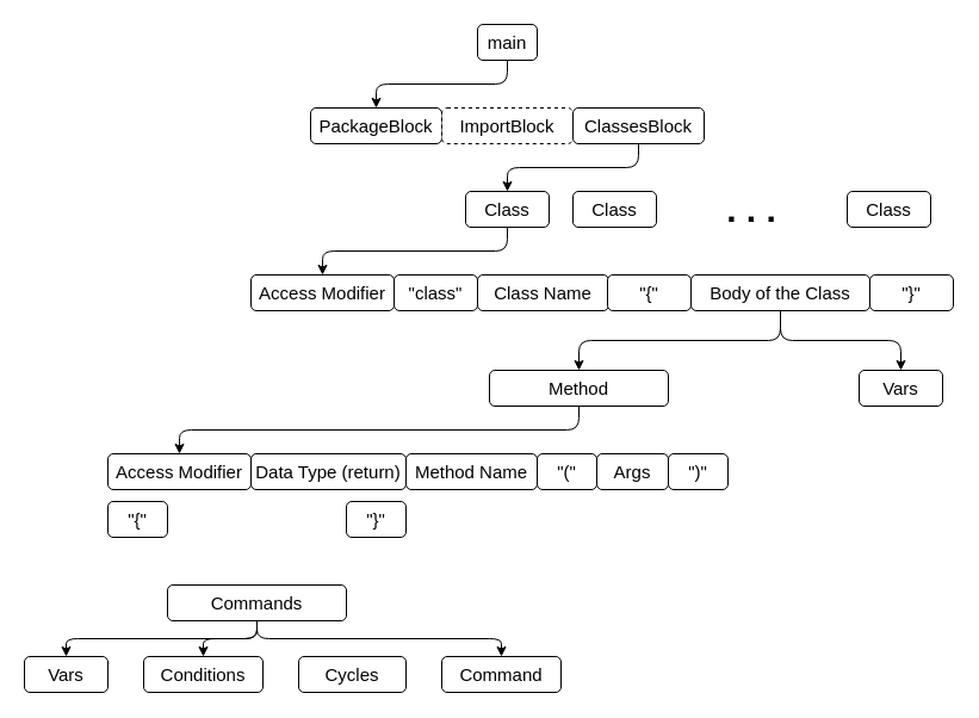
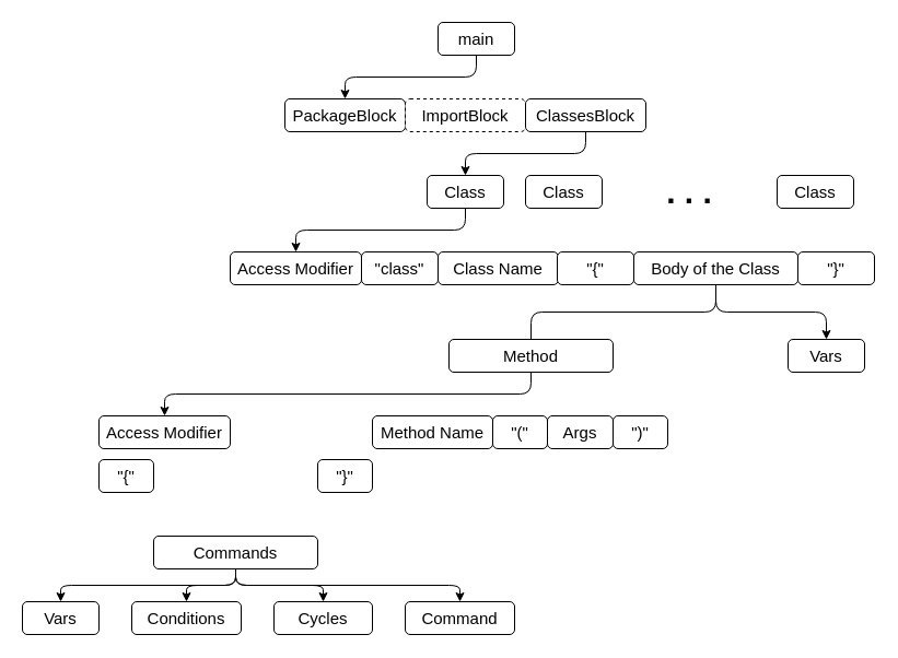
  <mxCell id="0" />
  <mxCell id="1" parent="0" />
- <mxCell id="2" value="main" style="rounded=1;whiteSpace=wrap;html=1;fontSize=15;" vertex="1" parent="1"><mxGeometry x="400" y="20" width="50" height="30" as="geometry" /></mxCell>
+ <mxCell id="2" value="main" style="rounded=1;whiteSpace=wrap;html=1;fontSize=15;" vertex="1" parent="1"><mxGeometry x="400" y="20" width="70" height="30" as="geometry" /></mxCell>
  <mxCell id="3" value="PackageBlock" style="rounded=1;whiteSpace=wrap;html=1;fontSize=15;" vertex="1" parent="1"><mxGeometry x="260" y="90" width="110" height="30" as="geometry" /></mxCell>
  <mxCell id="4" value="ImportBlock" style="rounded=1;whiteSpace=wrap;html=1;fontSize=15;dashed=1;" vertex="1" parent="1"><mxGeometry x="370" y="90" width="110" height="30" as="geometry" /></mxCell>
  <mxCell id="5" value="ClassesBlock" style="rounded=1;whiteSpace=wrap;html=1;fontSize=15;" vertex="1" parent="1"><mxGeometry x="480" y="90" width="110" height="30" as="geometry" /></mxCell>
  <mxCell id="6" value="Class" style="rounded=1;whiteSpace=wrap;html=1;fontSize=15;" vertex="1" parent="1"><mxGeometry x="390" y="160" width="70" height="30" as="geometry" /></mxCell>
  <mxCell id="7" value="Class" style="rounded=1;whiteSpace=wrap;html=1;fontSize=15;" vertex="1" parent="1"><mxGeometry x="480" y="160" width="70" height="30" as="geometry" /></mxCell>
  <mxCell id="8" value="Class" style="rounded=1;whiteSpace=wrap;html=1;fontSize=15;" vertex="1" parent="1"><mxGeometry x="710" y="160" width="70" height="30" as="geometry" /></mxCell>
  <mxCell id="9" value="&lt;font style=&quot;font-size: 30px&quot;&gt;&lt;b&gt;. . .&lt;/b&gt;&lt;/font&gt;" style="text;html=1;strokeColor=none;fillColor=none;align=center;verticalAlign=middle;whiteSpace=wrap;rounded=0;fontSize=15;" vertex="1" parent="1"><mxGeometry x="600" y="165" width="60" height="20" as="geometry" /></mxCell>
  <mxCell id="10" value="" style="endArrow=classic;html=1;fontSize=15;exitX=0.5;exitY=1;exitDx=0;exitDy=0;entryX=0.5;entryY=0;entryDx=0;entryDy=0;edgeStyle=orthogonalEdgeStyle;" edge="1" parent="1" source="2" target="3"><mxGeometry width="50" height="50" relative="1" as="geometry"><mxPoint x="540" y="340" as="sourcePoint" /><mxPoint x="590" y="290" as="targetPoint" /></mxGeometry></mxCell>
  <mxCell id="11" value="" style="endArrow=classic;html=1;fontSize=15;exitX=0.5;exitY=1;exitDx=0;exitDy=0;entryX=0.5;entryY=0;entryDx=0;entryDy=0;edgeStyle=orthogonalEdgeStyle;" edge="1" parent="1" source="5" target="6"><mxGeometry width="50" height="50" relative="1" as="geometry"><mxPoint x="540" y="340" as="sourcePoint" /><mxPoint x="590" y="290" as="targetPoint" /></mxGeometry></mxCell>
  <mxCell id="12" value="Access Modifier" style="rounded=1;whiteSpace=wrap;html=1;fontSize=15;" vertex="1" parent="1"><mxGeometry x="210" y="230" width="120" height="30" as="geometry" /></mxCell>
  <mxCell id="13" value="&quot;class&quot;" style="rounded=1;whiteSpace=wrap;html=1;fontSize=15;" vertex="1" parent="1"><mxGeometry x="330" y="230" width="70" height="30" as="geometry" /></mxCell>
  <mxCell id="14" value="Class Name" style="rounded=1;whiteSpace=wrap;html=1;fontSize=15;" vertex="1" parent="1"><mxGeometry x="400" y="230" width="110" height="30" as="geometry" /></mxCell>
  <mxCell id="15" value="&quot;{&quot;" style="rounded=1;whiteSpace=wrap;html=1;fontSize=15;" vertex="1" parent="1"><mxGeometry x="509" y="230" width="70" height="30" as="geometry" /></mxCell>
  <mxCell id="16" value="Body of the Class" style="rounded=1;whiteSpace=wrap;html=1;fontSize=15;" vertex="1" parent="1"><mxGeometry x="579" y="230" width="150" height="30" as="geometry" /></mxCell>
  <mxCell id="17" value="&quot;}&quot;" style="rounded=1;whiteSpace=wrap;html=1;fontSize=15;" vertex="1" parent="1"><mxGeometry x="729" y="230" width="70" height="30" as="geometry" /></mxCell>
  <mxCell id="18" value="Access Modifier" style="rounded=1;whiteSpace=wrap;html=1;fontSize=15;" vertex="1" parent="1"><mxGeometry x="90" y="380" width="120" height="30" as="geometry" /></mxCell>
  <mxCell id="19" value="Method Name" style="rounded=1;whiteSpace=wrap;html=1;fontSize=15;" vertex="1" parent="1"><mxGeometry x="340" y="380" width="110" height="30" as="geometry" /></mxCell>
  <mxCell id="20" value="&quot;{&quot;" style="rounded=1;whiteSpace=wrap;html=1;fontSize=15;" vertex="1" parent="1"><mxGeometry x="90" y="420" width="50" height="30" as="geometry" /></mxCell>
  <mxCell id="21" value="Method" style="rounded=1;whiteSpace=wrap;html=1;fontSize=15;" vertex="1" parent="1"><mxGeometry x="410" y="310" width="150" height="30" as="geometry" /></mxCell>
- <mxCell id="22" value="Data Type (return)" style="rounded=1;whiteSpace=wrap;html=1;fontSize=15;" vertex="1" parent="1"><mxGeometry x="210" y="380" width="130" height="30" as="geometry" /></mxCell>
  <mxCell id="23" value="&quot;}&quot;" style="rounded=1;whiteSpace=wrap;html=1;fontSize=15;" vertex="1" parent="1"><mxGeometry x="290" y="420" width="50" height="30" as="geometry" /></mxCell>
  <mxCell id="24" value="&quot;(&quot;" style="rounded=1;whiteSpace=wrap;html=1;fontSize=15;" vertex="1" parent="1"><mxGeometry x="450" y="380" width="50" height="30" as="geometry" /></mxCell>
  <mxCell id="25" value="Args" style="rounded=1;whiteSpace=wrap;html=1;fontSize=15;" vertex="1" parent="1"><mxGeometry x="500" y="380" width="60" height="30" as="geometry" /></mxCell>
  <mxCell id="26" value="&quot;)&quot;" style="rounded=1;whiteSpace=wrap;html=1;fontSize=15;" vertex="1" parent="1"><mxGeometry x="560" y="380" width="50" height="30" as="geometry" /></mxCell>
  <mxCell id="27" value="Commands" style="rounded=1;whiteSpace=wrap;html=1;fontSize=15;" vertex="1" parent="1"><mxGeometry x="140" y="490" width="150" height="30" as="geometry" /></mxCell>
  <mxCell id="28" value="Vars" style="rounded=1;whiteSpace=wrap;html=1;fontSize=15;" vertex="1" parent="1"><mxGeometry x="20" y="550" width="70" height="30" as="geometry" /></mxCell>
  <mxCell id="29" value="Cycles" style="rounded=1;whiteSpace=wrap;html=1;fontSize=15;" vertex="1" parent="1"><mxGeometry x="250" y="550" width="90" height="30" as="geometry" /></mxCell>
  <mxCell id="30" value="Conditions" style="rounded=1;whiteSpace=wrap;html=1;fontSize=15;" vertex="1" parent="1"><mxGeometry x="120" y="550" width="100" height="30" as="geometry" /></mxCell>
  <mxCell id="31" value="Command" style="rounded=1;whiteSpace=wrap;html=1;fontSize=15;" vertex="1" parent="1"><mxGeometry x="370" y="550" width="100" height="30" as="geometry" /></mxCell>
  <mxCell id="32" value="Vars" style="rounded=1;whiteSpace=wrap;html=1;fontSize=15;" vertex="1" parent="1"><mxGeometry x="720" y="310" width="70" height="30" as="geometry" /></mxCell>
- <mxCell id="33" value="" style="endArrow=classic;html=1;fontSize=15;exitX=0.5;exitY=1;exitDx=0;exitDy=0;entryX=0.5;entryY=0;entryDx=0;entryDy=0;edgeStyle=orthogonalEdgeStyle;" edge="1" parent="1" source="16" target="21"><mxGeometry width="50" height="50" relative="1" as="geometry"><mxPoint x="690" y="70" as="sourcePoint" /><mxPoint x="740" y="20" as="targetPoint" /></mxGeometry></mxCell>
+ <mxCell id="33" value="" style="endArrow=none;html=1;fontSize=15;exitX=0.5;exitY=1;exitDx=0;exitDy=0;entryX=0.5;entryY=0;entryDx=0;entryDy=0;edgeStyle=orthogonalEdgeStyle;" edge="1" parent="1" source="16" target="21"><mxGeometry width="50" height="50" relative="1" as="geometry"><mxPoint x="690" y="70" as="sourcePoint" /><mxPoint x="740" y="20" as="targetPoint" /></mxGeometry></mxCell>
  <mxCell id="34" value="" style="endArrow=classic;html=1;fontSize=15;edgeStyle=orthogonalEdgeStyle;exitX=0.5;exitY=1;exitDx=0;exitDy=0;entryX=0.5;entryY=0;entryDx=0;entryDy=0;" edge="1" parent="1" source="16" target="32"><mxGeometry width="50" height="50" relative="1" as="geometry"><mxPoint x="690" y="70" as="sourcePoint" /><mxPoint x="740" y="20" as="targetPoint" /></mxGeometry></mxCell>
  <mxCell id="35" value="" style="endArrow=classic;html=1;fontSize=15;edgeStyle=orthogonalEdgeStyle;exitX=0.5;exitY=1;exitDx=0;exitDy=0;entryX=0.5;entryY=0;entryDx=0;entryDy=0;" edge="1" parent="1" source="6" target="12"><mxGeometry width="50" height="50" relative="1" as="geometry"><mxPoint x="690" y="70" as="sourcePoint" /><mxPoint x="740" y="20" as="targetPoint" /></mxGeometry></mxCell>
  <mxCell id="36" value="" style="endArrow=classic;html=1;fontSize=15;edgeStyle=orthogonalEdgeStyle;exitX=0.5;exitY=1;exitDx=0;exitDy=0;entryX=0.5;entryY=0;entryDx=0;entryDy=0;" edge="1" parent="1" source="21" target="18"><mxGeometry width="50" height="50" relative="1" as="geometry"><mxPoint x="690" y="70" as="sourcePoint" /><mxPoint x="740" y="20" as="targetPoint" /></mxGeometry></mxCell>
  <mxCell id="37" value="" style="endArrow=classic;html=1;fontSize=15;edgeStyle=orthogonalEdgeStyle;exitX=0.5;exitY=1;exitDx=0;exitDy=0;entryX=0.5;entryY=0;entryDx=0;entryDy=0;" edge="1" parent="1" source="27" target="28"><mxGeometry width="50" height="50" relative="1" as="geometry"><mxPoint x="690" y="70" as="sourcePoint" /><mxPoint x="740" y="20" as="targetPoint" /></mxGeometry></mxCell>
  <mxCell id="38" value="" style="endArrow=classic;html=1;fontSize=15;edgeStyle=orthogonalEdgeStyle;exitX=0.5;exitY=1;exitDx=0;exitDy=0;entryX=0.5;entryY=0;entryDx=0;entryDy=0;" edge="1" parent="1" source="27" target="30"><mxGeometry width="50" height="50" relative="1" as="geometry"><mxPoint x="690" y="70" as="sourcePoint" /><mxPoint x="740" y="20" as="targetPoint" /></mxGeometry></mxCell>
+ <mxCell id="39" value="" style="endArrow=classic;html=1;fontSize=15;edgeStyle=orthogonalEdgeStyle;exitX=0.5;exitY=1;exitDx=0;exitDy=0;entryX=0.5;entryY=0;entryDx=0;entryDy=0;" edge="1" parent="1" source="27" target="29"><mxGeometry width="50" height="50" relative="1" as="geometry"><mxPoint x="690" y="70" as="sourcePoint" /><mxPoint x="740" y="20" as="targetPoint" /></mxGeometry></mxCell>
  <mxCell id="40" value="" style="endArrow=classic;html=1;fontSize=15;edgeStyle=orthogonalEdgeStyle;exitX=0.5;exitY=1;exitDx=0;exitDy=0;entryX=0.5;entryY=0;entryDx=0;entryDy=0;" edge="1" parent="1" source="27" target="31"><mxGeometry width="50" height="50" relative="1" as="geometry"><mxPoint x="690" y="70" as="sourcePoint" /><mxPoint x="740" y="20" as="targetPoint" /></mxGeometry></mxCell>
